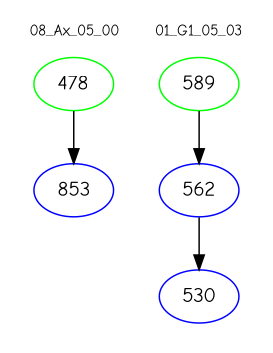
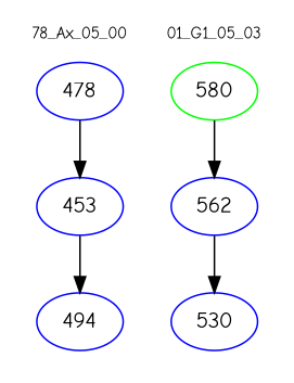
  digraph {
    fontname="Comic Neue"
    node [color=blue fontname="Comic Neue"]
    edge [color=black fontname="Comic Neue"]
-   n1 [color=green label=478]
-   n2 [label=853]
-   n4 [color=green label=589]
+   n1 [label=478]
+   n2 [label=453]
+   n3 [label=494]
+   n4 [color=green label=580]
    n5 [label=562]
    n6 [label=530]
    subgraph cluster_1 {
      color=white
      fontsize=10
-     label="08_Ax_05_00"
+     label="78_Ax_05_00"
      n1
      n2
+     n3
    }
    subgraph cluster_2 {
      color=white
      fontsize=10
      label="01_G1_05_03"
      n4
      n5
      n6
    }
    n1 -> n2
+   n2 -> n3
    n4 -> n5
    n5 -> n6
  }
